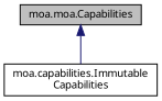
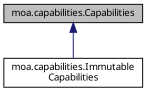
  digraph {
    fontname="Noto Sans"
    node [color=black fontname="Noto Sans" fontsize=10 shape=record style=filled]
-   n1 [fillcolor=grey75 fontcolor=black height=0.2 label="moa.moa.Capabilities" width=0.4]
+   n1 [fillcolor=grey75 fontcolor=black height=0.2 label="moa.capabilities.Capabilities" width=0.4]
    n2 [fillcolor=white height=0.2 label="moa.capabilities.Immutable\lCapabilities" width=0.4]
    n1 -> n2 [color=midnightblue dir=back fontname="Noto Sans" fontsize=10 labelfontname=Helvetica labelfontsize=10 style=solid]
  }
